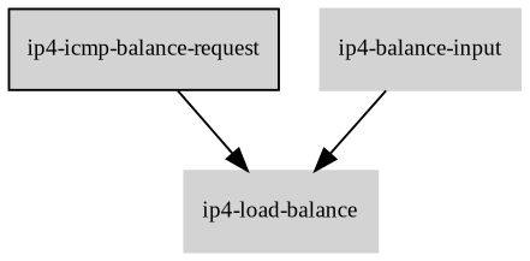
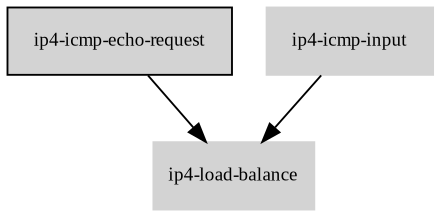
  digraph {
    fontname="Liberation Serif"
    rankdir=TB
    node [color=lightgray fillcolor=lightgray fontcolor=black fontname="Liberation Serif" fontsize=10 shape=box style=filled]
    edge [fontname="Liberation Serif" fontsize=8]
-   "ip4-icmp-echo-request" [color=black label="ip4-icmp-balance-request"]
+   "ip4-icmp-echo-request" [color=black]
    "ip4-load-balance"
-   "ip4-icmp-input" [label="ip4-balance-input"]
+   "ip4-icmp-input"
    "ip4-icmp-echo-request" -> "ip4-load-balance"
    "ip4-icmp-input" -> "ip4-load-balance"
  }
